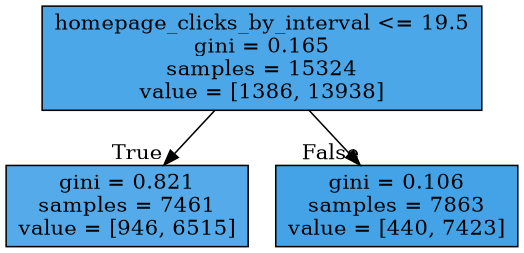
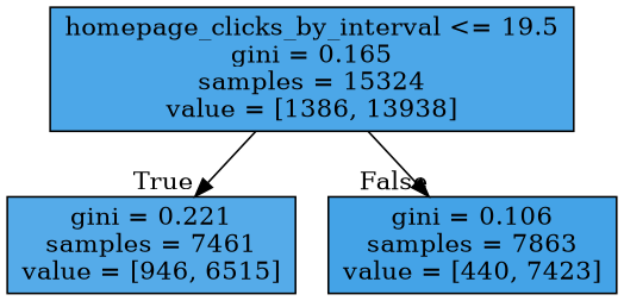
  digraph {
    node [color=black shape=box style=filled]
    edge [labeldistance=2.5]
    n1 [fillcolor="#399de5e6" label="homepage_clicks_by_interval <= 19.5\ngini = 0.165\nsamples = 15324\nvalue = [1386, 13938]"]
-   n2 [fillcolor="#399de5da" label="gini = 0.821\nsamples = 7461\nvalue = [946, 6515]"]
+   n2 [fillcolor="#399de5da" label="gini = 0.221\nsamples = 7461\nvalue = [946, 6515]"]
    n3 [fillcolor="#399de5f0" label="gini = 0.106\nsamples = 7863\nvalue = [440, 7423]"]
    n1 -> n2 [headlabel=True labelangle=45]
    n1 -> n3 [headlabel=False labelangle=-45]
  }
